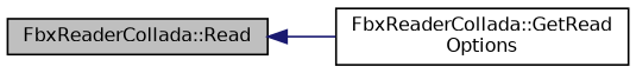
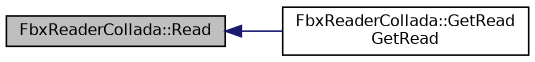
  digraph {
    rankdir=LR
    node [color=black fontname=Helvetica fontsize=10 shape=record style=filled]
    n1 [fillcolor=grey75 fontcolor=black height=0.2 label="FbxReaderCollada::Read" width=0.4]
-   n2 [fillcolor=white height=0.2 label="FbxReaderCollada::GetRead\lOptions" width=0.4]
+   n2 [fillcolor=white height=0.2 label="FbxReaderCollada::GetRead\lGetRead" width=0.4]
    n1 -> n2 [color=midnightblue dir=back fontname=Helvetica fontsize=10 labelfontname=Helvetica labelfontsize=10 style=solid]
  }
